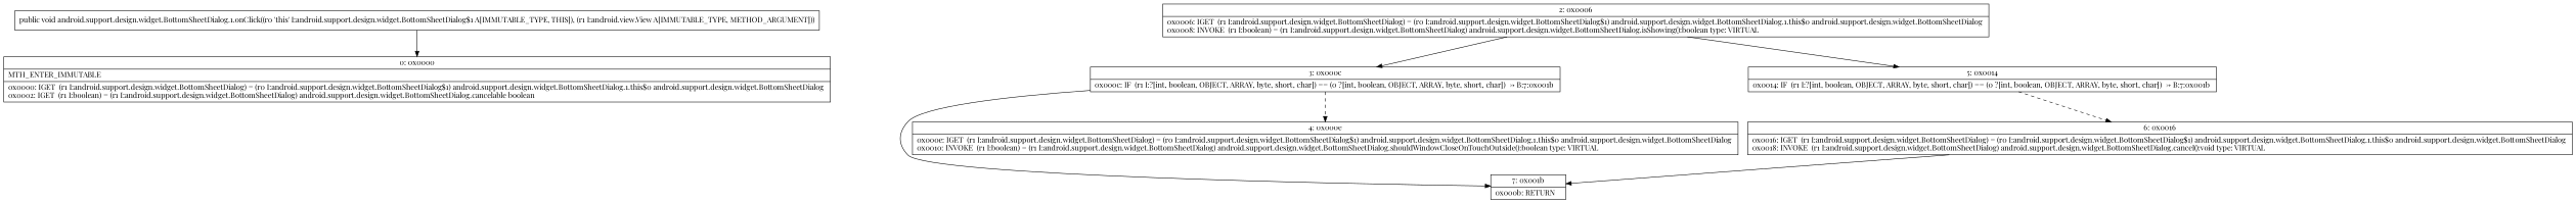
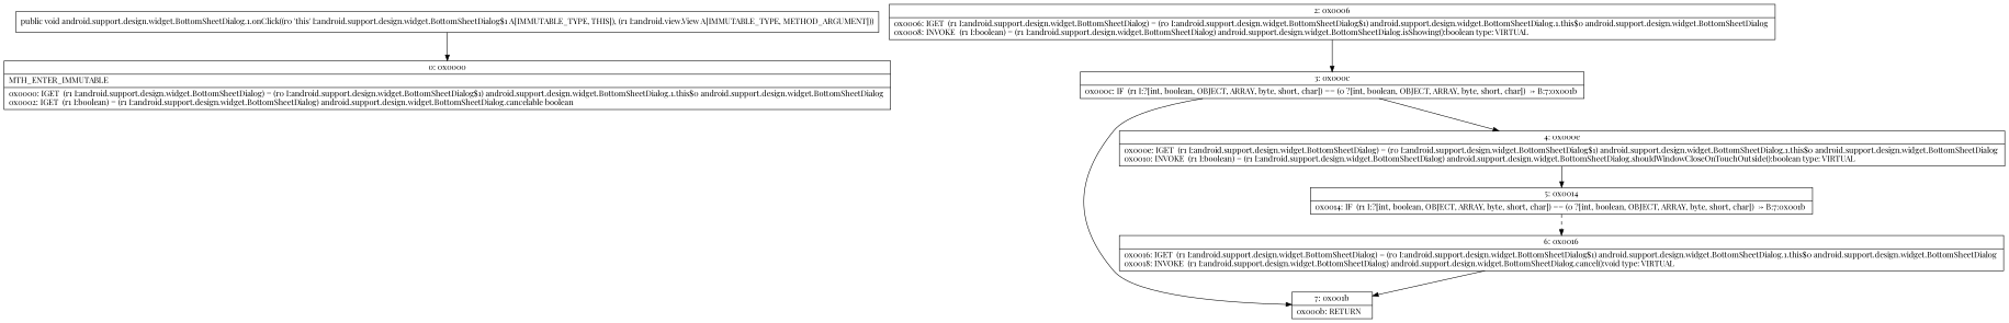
  digraph {
    fontname="Playfair Display"
    node [fontname="Playfair Display" shape=record]
    edge [fontname="Playfair Display"]
    n1 [label="{0\:\ 0x0000|MTH_ENTER_IMMUTABLE\l|0x0000: IGET  (r1 I:android.support.design.widget.BottomSheetDialog) = (r0 I:android.support.design.widget.BottomSheetDialog$1) android.support.design.widget.BottomSheetDialog.1.this$0 android.support.design.widget.BottomSheetDialog \l0x0002: IGET  (r1 I:boolean) = (r1 I:android.support.design.widget.BottomSheetDialog) android.support.design.widget.BottomSheetDialog.cancelable boolean \l}"]
    n2 [label="{2\:\ 0x0006|0x0006: IGET  (r1 I:android.support.design.widget.BottomSheetDialog) = (r0 I:android.support.design.widget.BottomSheetDialog$1) android.support.design.widget.BottomSheetDialog.1.this$0 android.support.design.widget.BottomSheetDialog \l0x0008: INVOKE  (r1 I:boolean) = (r1 I:android.support.design.widget.BottomSheetDialog) android.support.design.widget.BottomSheetDialog.isShowing():boolean type: VIRTUAL \l}"]
    n3 [label="{3\:\ 0x000c|0x000c: IF  (r1 I:?[int, boolean, OBJECT, ARRAY, byte, short, char]) == (0 ?[int, boolean, OBJECT, ARRAY, byte, short, char])  \-\> B:7:0x001b \l}"]
    n4 [label="{7\:\ 0x001b|0x000b: RETURN   \l}"]
    n5 [label="{4\:\ 0x000e|0x000e: IGET  (r1 I:android.support.design.widget.BottomSheetDialog) = (r0 I:android.support.design.widget.BottomSheetDialog$1) android.support.design.widget.BottomSheetDialog.1.this$0 android.support.design.widget.BottomSheetDialog \l0x0010: INVOKE  (r1 I:boolean) = (r1 I:android.support.design.widget.BottomSheetDialog) android.support.design.widget.BottomSheetDialog.shouldWindowCloseOnTouchOutside():boolean type: VIRTUAL \l}"]
    n6 [label="{5\:\ 0x0014|0x0014: IF  (r1 I:?[int, boolean, OBJECT, ARRAY, byte, short, char]) == (0 ?[int, boolean, OBJECT, ARRAY, byte, short, char])  \-\> B:7:0x001b \l}"]
    n7 [label="{6\:\ 0x0016|0x0016: IGET  (r1 I:android.support.design.widget.BottomSheetDialog) = (r0 I:android.support.design.widget.BottomSheetDialog$1) android.support.design.widget.BottomSheetDialog.1.this$0 android.support.design.widget.BottomSheetDialog \l0x0018: INVOKE  (r1 I:android.support.design.widget.BottomSheetDialog) android.support.design.widget.BottomSheetDialog.cancel():void type: VIRTUAL \l}"]
    n8 [label="{public void android.support.design.widget.BottomSheetDialog.1.onClick((r0 'this' I:android.support.design.widget.BottomSheetDialog$1 A[IMMUTABLE_TYPE, THIS]), (r1 I:android.view.View A[IMMUTABLE_TYPE, METHOD_ARGUMENT])) }"]
    n2 -> n3
    n3 -> n4
-   n3 -> n5 [style=dashed]
-   n2 -> n6
+   n3 -> n5 [style=solid]
+   n5 -> n6
    n6 -> n7 [style=dashed]
    n7 -> n4
    n8 -> n1
  }
